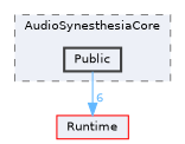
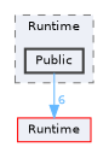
  digraph {
    compound=true
    node [fillcolor="#edf0f7" fontname=Helvetica fontsize=10 shape=box]
    n1 [color=grey25 height=0.2 label=Public style="filled,bold" width=0.4]
    n2 [color=red height=0.2 label=Runtime style=filled width=0.4]
    subgraph cluster_1 {
      bgcolor="#edf0f7"
      fontname=Helvetica
      fontsize=10
-     label=AudioSynesthesiaCore
+     label=Runtime
      pencolor=grey50
      style="filled,dashed"
      n1
    }
    n1 -> n2 [color=steelblue1 fontcolor=steelblue1 fontname=Helvetica fontsize=10 headlabel=6 labeldistance=1.5 labelfontname=Helvetica labelfontsize=10]
  }
